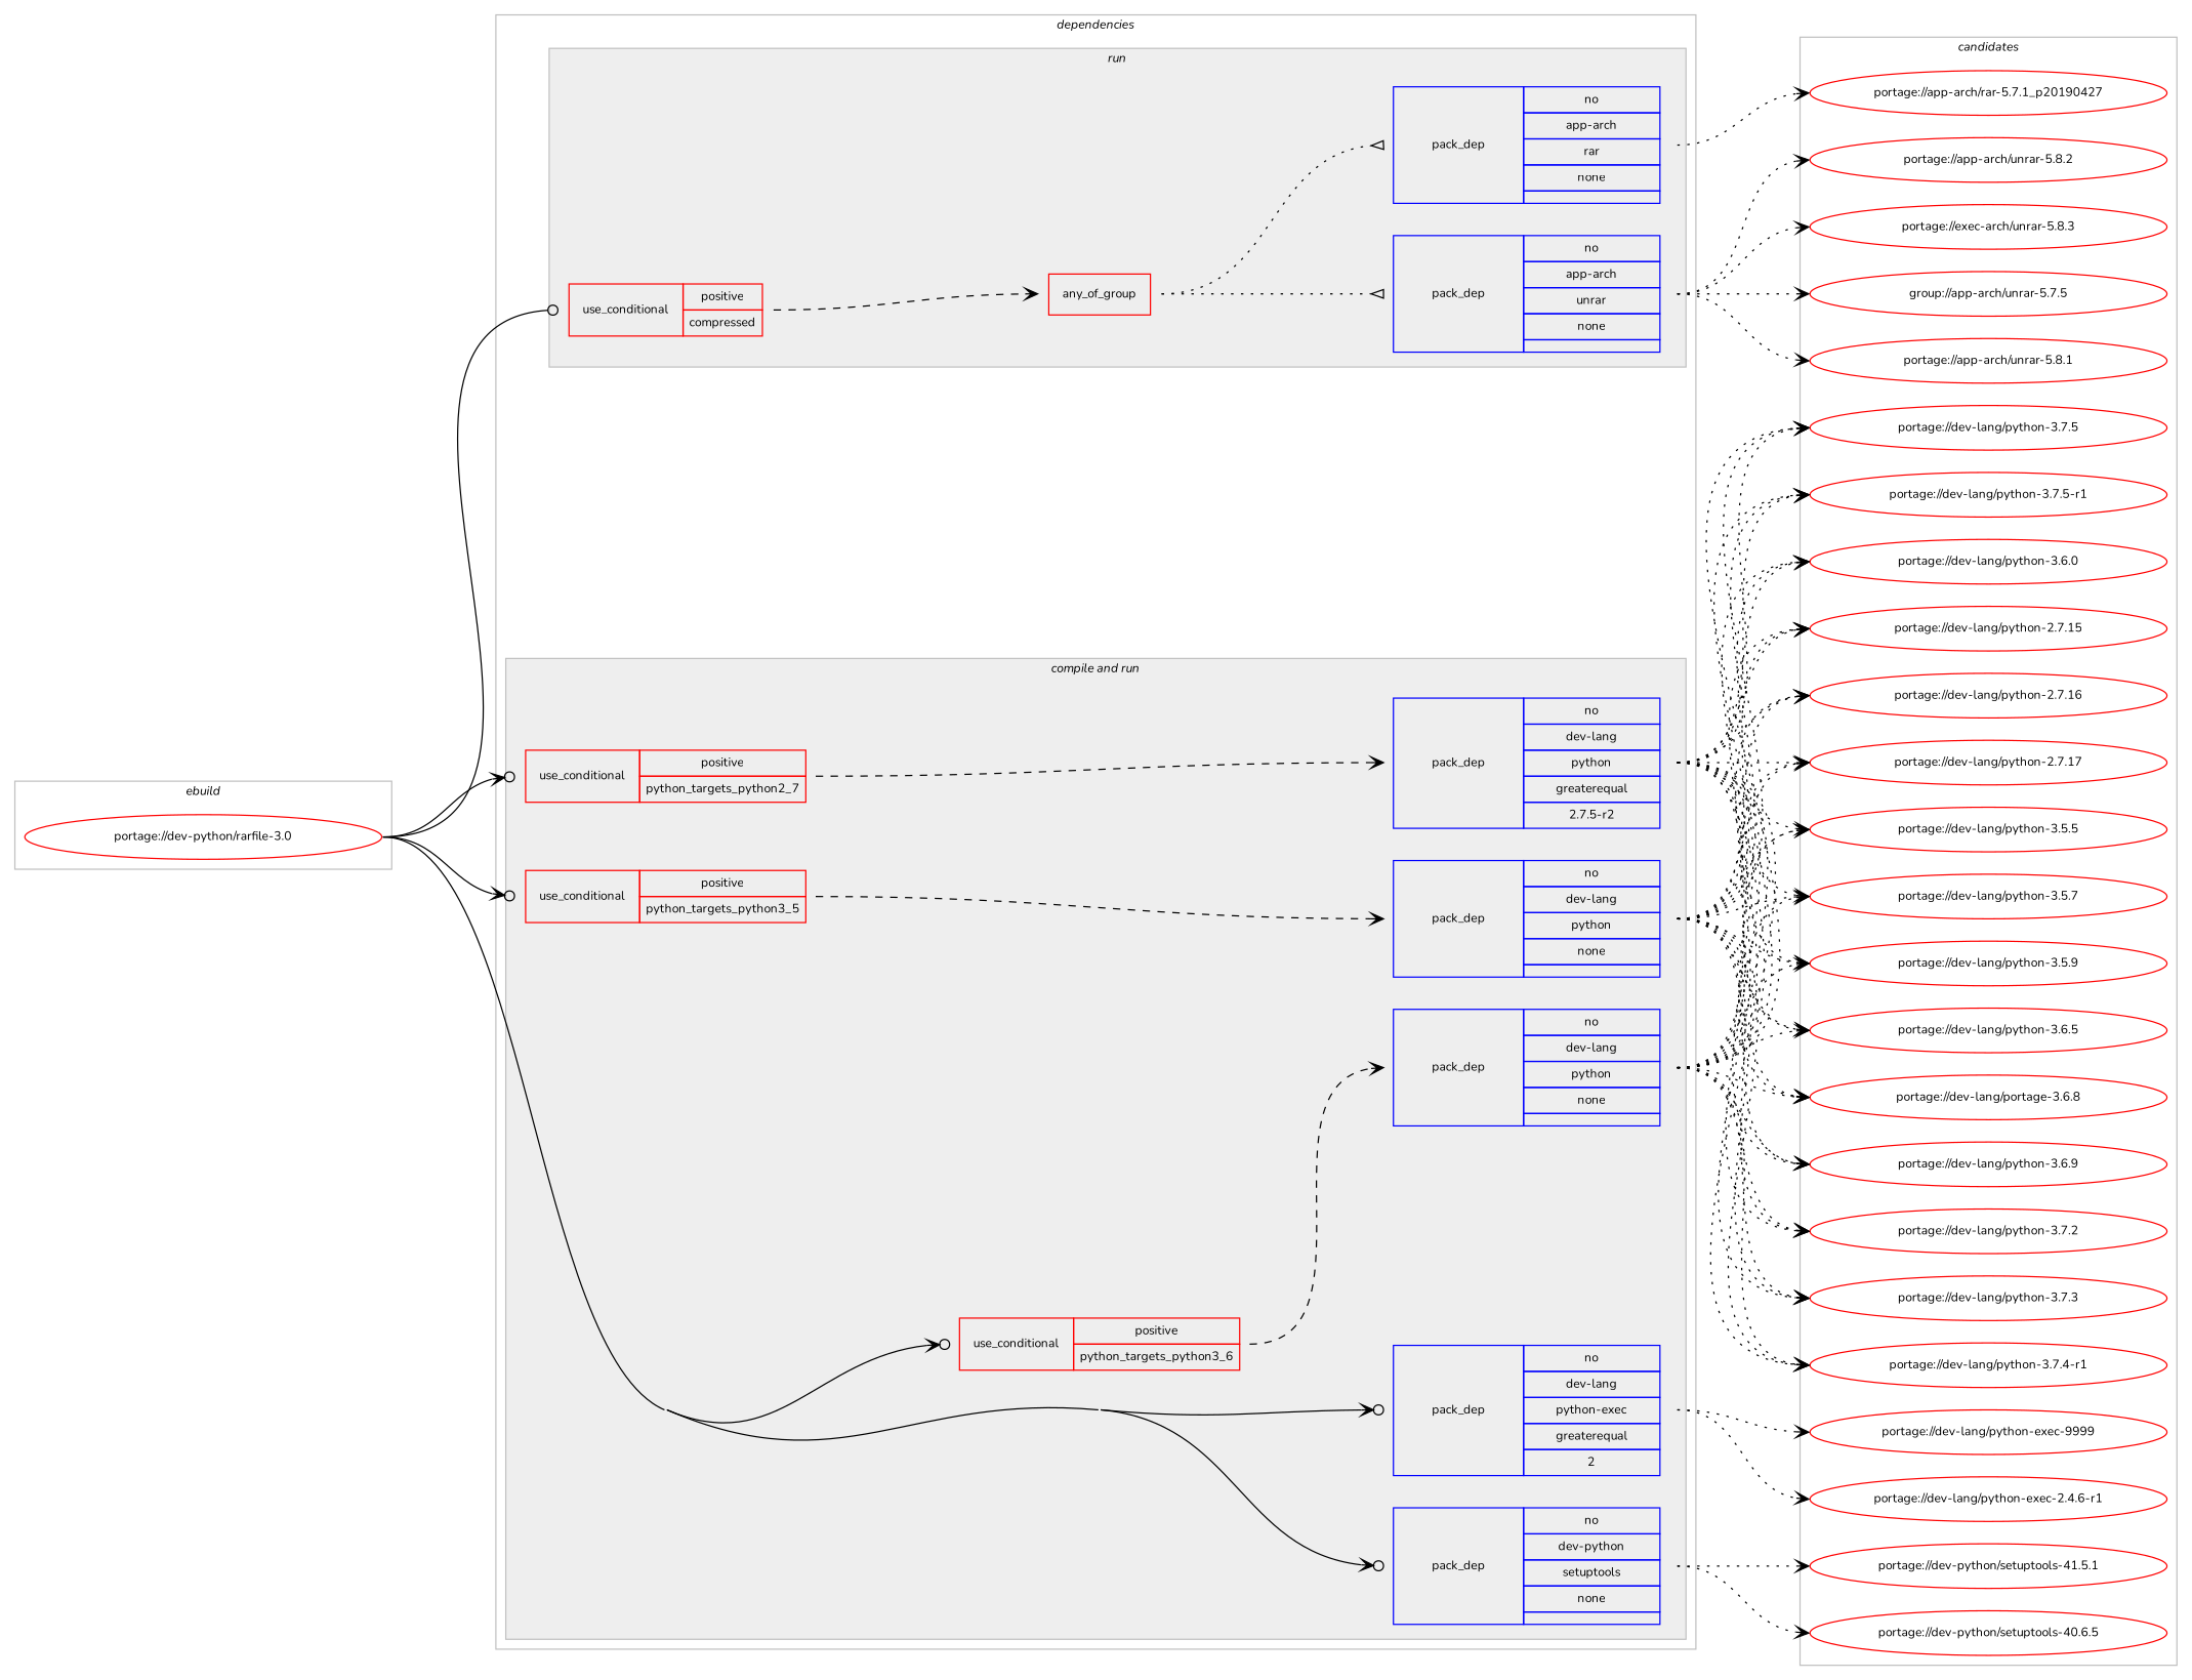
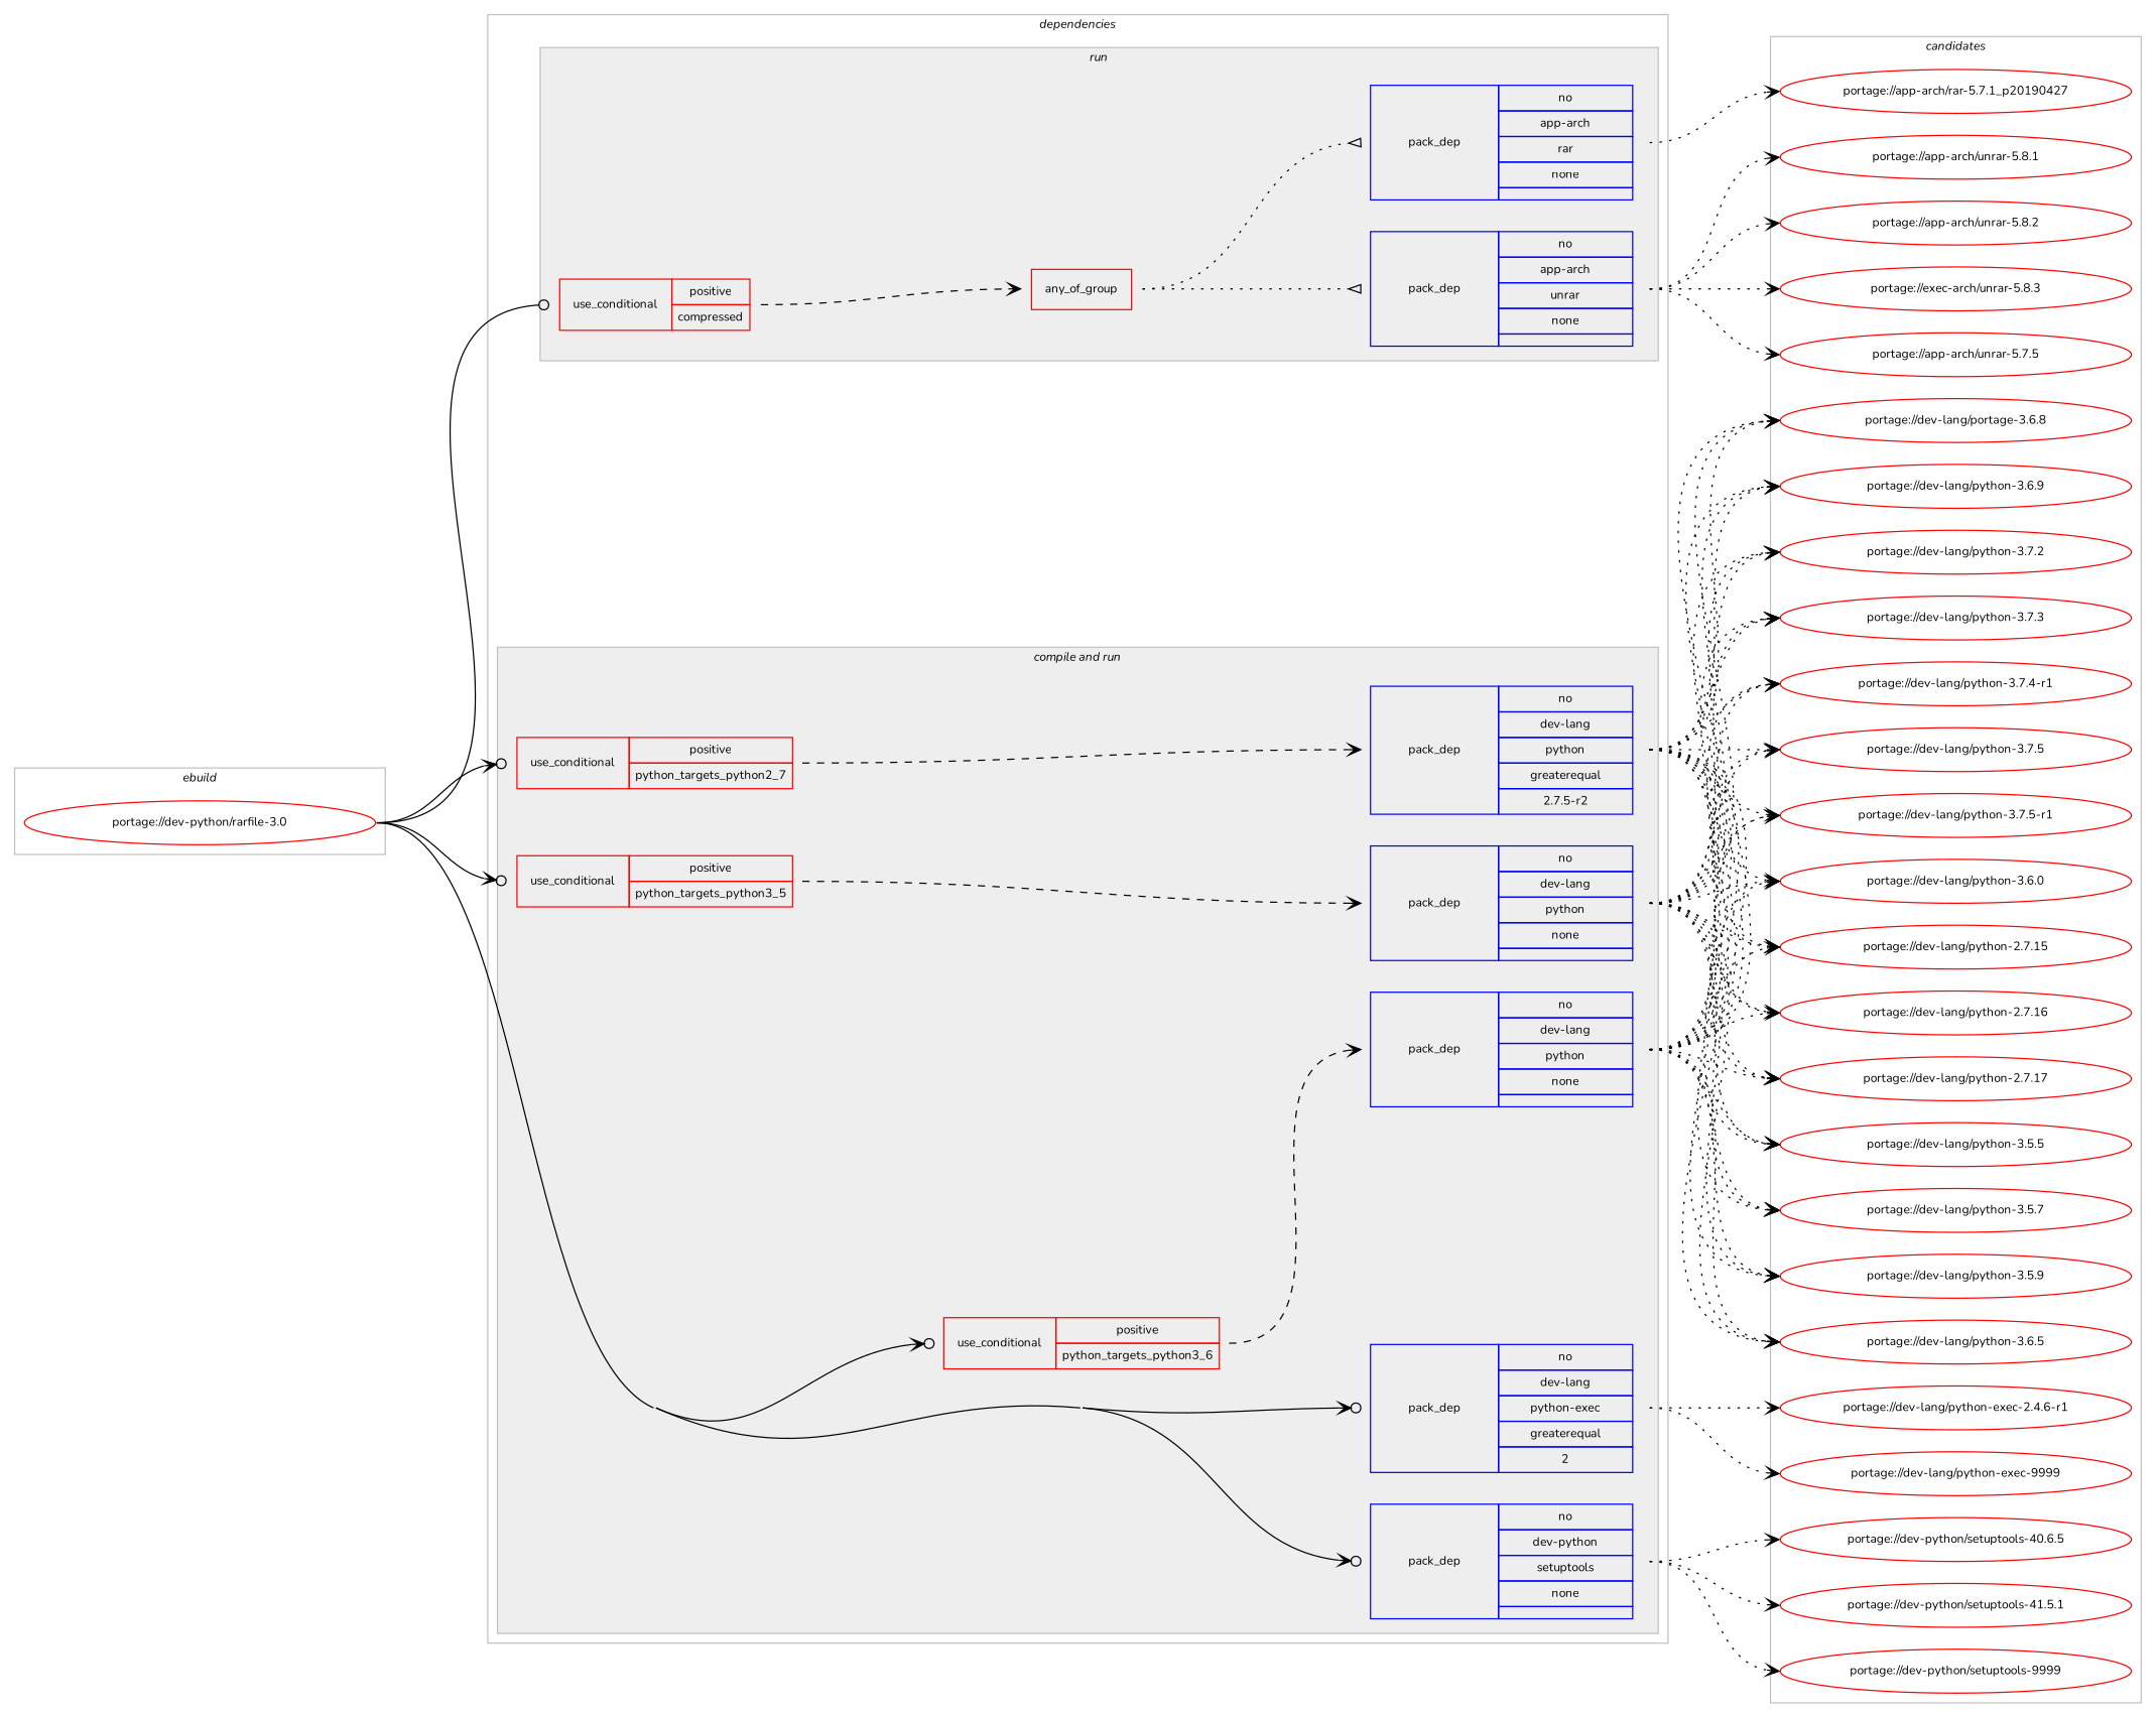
  digraph {
    compound=true
    concentrate=true
    fontname=Nunito
    fontsize=10
    newrank=true
    rankdir=LR
    ranksep=1.5
    node [color=red fontname=Nunito fontsize=10]
    edge [arrowhead=vee fontname=Nunito headport=w style=dotted tailport=e weight=100]
    n1 [label="portage://dev-python/rarfile-3.0" width=4]
    n2 [color=blue label=<<TABLE BORDER="0" CELLBORDER="1" CELLSPACING="0" CELLPADDING="4" WIDTH="220"><TR><TD ROWSPAN="6" CELLPADDING="30">pack_dep</TD></TR><TR><TD WIDTH="110">no</TD></TR><TR><TD>dev-lang</TD></TR><TR><TD>python</TD></TR><TR><TD>greaterequal</TD></TR><TR><TD>2.7.5-r2</TD></TR></TABLE>> shape=none]
    n3 [label=<<TABLE BORDER="0" CELLBORDER="1" CELLSPACING="0" CELLPADDING="4"><TR><TD ROWSPAN="3" CELLPADDING="10">use_conditional</TD></TR><TR><TD>positive</TD></TR><TR><TD>python_targets_python2_7</TD></TR></TABLE>> shape=none]
    n4 [color=blue label=<<TABLE BORDER="0" CELLBORDER="1" CELLSPACING="0" CELLPADDING="4" WIDTH="220"><TR><TD ROWSPAN="6" CELLPADDING="30">pack_dep</TD></TR><TR><TD WIDTH="110">no</TD></TR><TR><TD>dev-lang</TD></TR><TR><TD>python</TD></TR><TR><TD>none</TD></TR><TR><TD></TD></TR></TABLE>> shape=none]
    n5 [label=<<TABLE BORDER="0" CELLBORDER="1" CELLSPACING="0" CELLPADDING="4"><TR><TD ROWSPAN="3" CELLPADDING="10">use_conditional</TD></TR><TR><TD>positive</TD></TR><TR><TD>python_targets_python3_5</TD></TR></TABLE>> shape=none]
    n6 [color=blue label=<<TABLE BORDER="0" CELLBORDER="1" CELLSPACING="0" CELLPADDING="4" WIDTH="220"><TR><TD ROWSPAN="6" CELLPADDING="30">pack_dep</TD></TR><TR><TD WIDTH="110">no</TD></TR><TR><TD>dev-lang</TD></TR><TR><TD>python</TD></TR><TR><TD>none</TD></TR><TR><TD></TD></TR></TABLE>> shape=none]
    n7 [label=<<TABLE BORDER="0" CELLBORDER="1" CELLSPACING="0" CELLPADDING="4"><TR><TD ROWSPAN="3" CELLPADDING="10">use_conditional</TD></TR><TR><TD>positive</TD></TR><TR><TD>python_targets_python3_6</TD></TR></TABLE>> shape=none]
    n8 [color=blue label=<<TABLE BORDER="0" CELLBORDER="1" CELLSPACING="0" CELLPADDING="4" WIDTH="220"><TR><TD ROWSPAN="6" CELLPADDING="30">pack_dep</TD></TR><TR><TD WIDTH="110">no</TD></TR><TR><TD>dev-lang</TD></TR><TR><TD>python-exec</TD></TR><TR><TD>greaterequal</TD></TR><TR><TD>2</TD></TR></TABLE>> shape=none]
    n9 [color=blue label=<<TABLE BORDER="0" CELLBORDER="1" CELLSPACING="0" CELLPADDING="4" WIDTH="220"><TR><TD ROWSPAN="6" CELLPADDING="30">pack_dep</TD></TR><TR><TD WIDTH="110">no</TD></TR><TR><TD>dev-python</TD></TR><TR><TD>setuptools</TD></TR><TR><TD>none</TD></TR><TR><TD></TD></TR></TABLE>> shape=none]
    n10 [color=blue label=<<TABLE BORDER="0" CELLBORDER="1" CELLSPACING="0" CELLPADDING="4" WIDTH="220"><TR><TD ROWSPAN="6" CELLPADDING="30">pack_dep</TD></TR><TR><TD WIDTH="110">no</TD></TR><TR><TD>app-arch</TD></TR><TR><TD>unrar</TD></TR><TR><TD>none</TD></TR><TR><TD></TD></TR></TABLE>> shape=none]
    n11 [color=blue label=<<TABLE BORDER="0" CELLBORDER="1" CELLSPACING="0" CELLPADDING="4" WIDTH="220"><TR><TD ROWSPAN="6" CELLPADDING="30">pack_dep</TD></TR><TR><TD WIDTH="110">no</TD></TR><TR><TD>app-arch</TD></TR><TR><TD>rar</TD></TR><TR><TD>none</TD></TR><TR><TD></TD></TR></TABLE>> shape=none]
    n12 [label=<<TABLE BORDER="0" CELLBORDER="1" CELLSPACING="0" CELLPADDING="4"><TR><TD CELLPADDING="10">any_of_group</TD></TR></TABLE>> shape=none]
    n13 [label=<<TABLE BORDER="0" CELLBORDER="1" CELLSPACING="0" CELLPADDING="4"><TR><TD ROWSPAN="3" CELLPADDING="10">use_conditional</TD></TR><TR><TD>positive</TD></TR><TR><TD>compressed</TD></TR></TABLE>> shape=none]
    n14 [label="portage://dev-lang/python-2.7.15" width=4]
    n15 [label="portage://dev-lang/python-2.7.16" width=4]
    n16 [label="portage://dev-lang/python-2.7.17" width=4]
    n17 [label="portage://dev-lang/python-3.5.5" width=4]
    n18 [label="portage://dev-lang/python-3.5.7" width=4]
    n19 [label="portage://dev-lang/python-3.5.9" width=4]
    n20 [label="portage://dev-lang/python-3.6.5" width=4]
    n21 [label="portage://dev-lang/portage-3.6.8" width=4]
    n22 [label="portage://dev-lang/python-3.6.9" width=4]
    n23 [label="portage://dev-lang/python-3.7.2" width=4]
    n24 [label="portage://dev-lang/python-3.7.3" width=4]
    n25 [label="portage://dev-lang/python-3.7.4-r1" width=4]
    n26 [label="portage://dev-lang/python-3.7.5" width=4]
    n27 [label="portage://dev-lang/python-3.7.5-r1" width=4]
    n28 [label="portage://dev-lang/python-3.6.0" width=4]
    n29 [label="portage://dev-lang/python-exec-2.4.6-r1" width=4]
    n30 [label="portage://dev-lang/python-exec-9999" width=4]
    n31 [label="portage://dev-python/setuptools-40.6.5" width=4]
    n32 [label="portage://dev-python/setuptools-41.5.1" width=4]
-   n34 [label="group://app-arch/unrar-5.7.5" width=4]
+   n33 [label="portage://dev-python/setuptools-9999" width=4]
+   n34 [label="portage://app-arch/unrar-5.7.5" width=4]
    n35 [label="portage://app-arch/unrar-5.8.1" width=4]
    n36 [label="portage://app-arch/unrar-5.8.2" width=4]
    n37 [label="portage://exec-arch/unrar-5.8.3" width=4]
    n38 [label="portage://app-arch/rar-5.7.1_p20190427" width=4]
    subgraph cluster_1 {
      color=gray
      label=<<i>ebuild</i>>
      rank=same
      n1
    }
    subgraph cluster_2 {
      color=gray
      label=<<i>dependencies</i>>
      subgraph cluster_3 {
        color=gray
        fillcolor="#eeeeee"
        label=<<i>compile</i>>
        style=filled
      }
      subgraph cluster_4 {
        color=gray
        fillcolor="#eeeeee"
        label=<<i>compile and run</i>>
        style=filled
        subgraph sub_5 {
          color=gray
          fillcolor="#eeeeee"
          label=<<i>compile and run</i>>
          style=filled
          n3
          subgraph sub_6 {
            color=gray
            fillcolor="#eeeeee"
            label=<<i>compile and run</i>>
            style=filled
            n2
          }
        }
        subgraph sub_7 {
          color=gray
          fillcolor="#eeeeee"
          label=<<i>compile and run</i>>
          style=filled
          n5
          subgraph sub_8 {
            color=gray
            fillcolor="#eeeeee"
            label=<<i>compile and run</i>>
            style=filled
            n4
          }
        }
        subgraph sub_9 {
          color=gray
          fillcolor="#eeeeee"
          label=<<i>compile and run</i>>
          style=filled
          n7
          subgraph sub_10 {
            color=gray
            fillcolor="#eeeeee"
            label=<<i>compile and run</i>>
            style=filled
            n6
          }
        }
        subgraph sub_11 {
          color=gray
          fillcolor="#eeeeee"
          label=<<i>compile and run</i>>
          style=filled
          n8
        }
        subgraph sub_12 {
          color=gray
          fillcolor="#eeeeee"
          label=<<i>compile and run</i>>
          style=filled
          n9
        }
      }
      subgraph cluster_13 {
        color=gray
        fillcolor="#eeeeee"
        label=<<i>run</i>>
        style=filled
        subgraph sub_14 {
          color=gray
          fillcolor="#eeeeee"
          label=<<i>run</i>>
          style=filled
          n13
          subgraph sub_15 {
            color=gray
            fillcolor="#eeeeee"
            label=<<i>run</i>>
            style=filled
            n12
            subgraph sub_16 {
              color=gray
              fillcolor="#eeeeee"
              label=<<i>run</i>>
              style=filled
              n10
            }
            subgraph sub_17 {
              color=gray
              fillcolor="#eeeeee"
              label=<<i>run</i>>
              style=filled
              n11
            }
          }
        }
      }
    }
    subgraph cluster_18 {
      color=gray
      label=<<i>candidates</i>>
      rank=same
      subgraph sub_19 {
        color=black
        label=<<i>candidates</i>>
        nodesep=1
        rank=same
        n14
        n15
        n16
        n17
        n18
        n19
        n20
        n21
        n22
        n23
        n24
        n25
        n26
        n27
        n28
      }
      subgraph sub_20 {
        color=black
        label=<<i>candidates</i>>
        nodesep=1
        rank=same
        n14
        n15
        n16
        n17
        n18
        n19
        n20
        n21
        n22
        n23
        n24
        n25
        n26
        n27
        n28
      }
      subgraph sub_21 {
        color=black
        label=<<i>candidates</i>>
        nodesep=1
        rank=same
        n14
        n15
        n16
        n17
        n18
        n19
        n20
        n21
        n22
        n23
        n24
        n25
        n26
        n27
        n28
      }
      subgraph sub_22 {
        color=black
        label=<<i>candidates</i>>
        nodesep=1
        rank=same
        n29
        n30
      }
      subgraph sub_23 {
        color=black
        label=<<i>candidates</i>>
        nodesep=1
        rank=same
        n31
        n32
+       n33
      }
      subgraph sub_24 {
        color=black
        label=<<i>candidates</i>>
        nodesep=1
        rank=same
        n34
        n35
        n36
        n37
      }
      subgraph sub_25 {
        color=black
        label=<<i>candidates</i>>
        nodesep=1
        rank=same
        n38
      }
    }
    n1 -> n3 [arrowhead=odotvee style=solid weight=20]
    n1 -> n5 [arrowhead=odotvee style=solid weight=20]
    n1 -> n7 [arrowhead=odotvee style=solid weight=20]
    n1 -> n8 [arrowhead=odotvee style=solid weight=20]
    n1 -> n9 [arrowhead=odotvee style=solid weight=20]
    n1 -> n13 [arrowhead=odot style=solid weight=20]
    n2 -> n14
    n2 -> n15
    n2 -> n16
    n2 -> n17
    n2 -> n18
    n2 -> n19
    n2 -> n20
    n2 -> n21
    n2 -> n22
    n2 -> n23
    n2 -> n24
    n2 -> n25
    n2 -> n26
    n2 -> n27
    n2 -> n28
    n3 -> n2 [style=dashed weight=20]
    n4 -> n14
    n4 -> n15
    n4 -> n16
    n4 -> n17
    n4 -> n18
    n4 -> n19
    n4 -> n20
    n4 -> n21
    n4 -> n22
    n4 -> n23
    n4 -> n24
    n4 -> n25
    n4 -> n26
    n4 -> n27
    n4 -> n28
    n5 -> n4 [style=dashed weight=20]
    n6 -> n14
    n6 -> n15
    n6 -> n16
    n6 -> n17
    n6 -> n18
    n6 -> n19
    n6 -> n20
    n6 -> n21
    n6 -> n22
    n6 -> n23
    n6 -> n24
    n6 -> n25
    n6 -> n26
    n6 -> n27
    n6 -> n28
    n7 -> n6 [style=dashed weight=20]
    n8 -> n29
    n8 -> n30
    n9 -> n31
    n9 -> n32
+   n9 -> n33
    n10 -> n34
    n10 -> n35
    n10 -> n36
    n10 -> n37
    n11 -> n38
    n12 -> n10 [arrowhead=oinv weight=20]
    n12 -> n11 [arrowhead=oinv weight=20]
    n13 -> n12 [style=dashed weight=20]
  }
